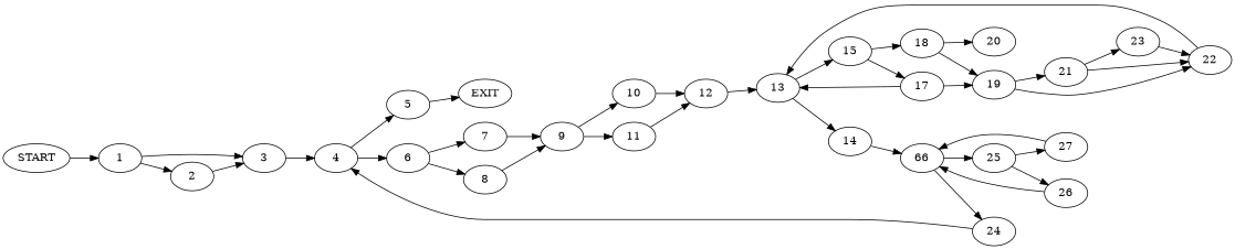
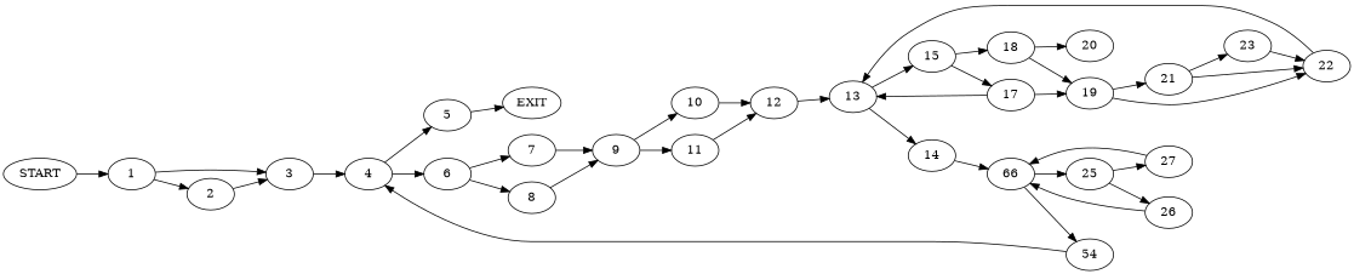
  digraph {
    rankdir=LR
    n1 [label=START]
    1
    2
    3
    n5 [label=EXIT]
    4
    5
    6
    7
    8
    9
    10
    11
    12
    13
    14
    15
    n18 [label=66]
    17
    18
-   24
+   24 [label=54]
    25
    19
    20
    26
    27
    21
    22
    23
    n1 -> 1
    1 -> 2
    1 -> 3
    2 -> 3
    3 -> 4
    4 -> 5
    4 -> 6
    5 -> n5
    6 -> 7
    6 -> 8
    7 -> 9
    8 -> 9
    9 -> 10
    9 -> 11
    10 -> 12
    11 -> 12
    12 -> 13
    13 -> 14
    13 -> 15
    14 -> n18
    15 -> 17
    15 -> 18
    n18 -> 24
    n18 -> 25
    17 -> 13
    17 -> 19
    18 -> 19
    18 -> 20
    24 -> 4
    25 -> 26
    25 -> 27
    19 -> 21
    19 -> 22
    26 -> n18
    27 -> n18
    21 -> 22
    21 -> 23
    22 -> 13
    23 -> 22
  }
